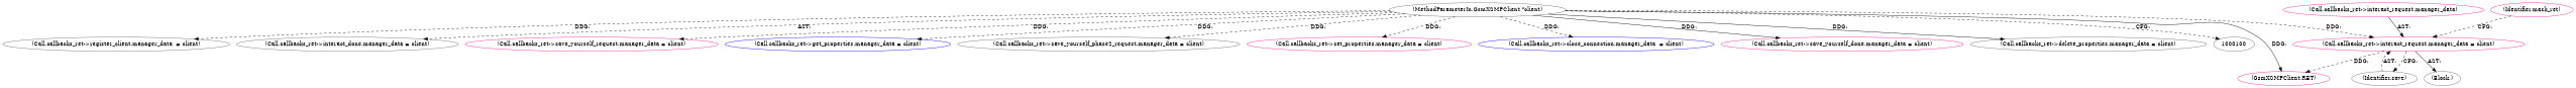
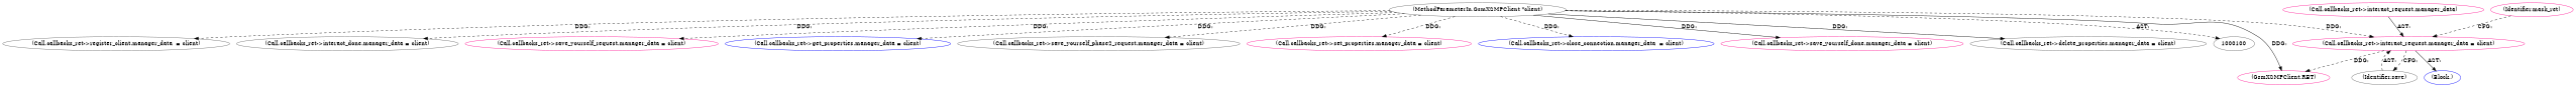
  digraph {
    node [color=deeppink]
    edge [style=dashed]
    n1 [label="(Call,callbacks_ret->interact_request.manager_data = client)"]
    n2 [color=gray40 label="(Identifier,save)"]
    n3 [label="(GsmXSMPClient,RET)"]
-   n4 [color=gray40 label="(Block,)"]
+   n4 [color=blue label="(Block,)"]
    n5 [color=gray40 label="(MethodParameterIn,GsmXSMPClient *client)"]
    n6 [color=gray40 label="(Call,callbacks_ret->register_client.manager_data  = client)"]
    n7 [color=gray40 label="(Call,callbacks_ret->interact_done.manager_data = client)"]
    n8 [label="(Call,callbacks_ret->save_yourself_request.manager_data = client)"]
    n9 [color=blue label="(Call,callbacks_ret->get_properties.manager_data = client)"]
    n10 [color=gray40 label="(Call,callbacks_ret->save_yourself_phase2_request.manager_data = client)"]
    n11 [label="(Call,callbacks_ret->set_properties.manager_data = client)"]
    n12 [color=blue label="(Call,callbacks_ret->close_connection.manager_data  = client)"]
    n13 [label="(Call,callbacks_ret->save_yourself_done.manager_data = client)"]
    n14 [color=gray40 label="(Call,callbacks_ret->delete_properties.manager_data = client)"]
    1000100 [color=gray40]
    n16 [label="(Call,callbacks_ret->interact_request.manager_data)"]
    n17 [label="(Identifier,mask_ret)"]
    n1 -> n2 [label="CFG: "]
    n1 -> n3 [label="DDG: "]
    n1 -> n4 [label="AST: " style=solid]
    n2 -> n1 [label="AST: "]
    n5 -> n1 [label="DDG: "]
    n5 -> n3 [label="DDG: " style=solid]
    n5 -> n6 [label="DDG: "]
-   n5 -> n7 [label="AST: "]
+   n5 -> n7 [label="DDG: "]
    n5 -> n8 [label="DDG: "]
    n5 -> n9 [label="DDG: "]
    n5 -> n10 [label="DDG: "]
    n5 -> n11 [label="DDG: "]
    n5 -> n12 [label="DDG: "]
    n5 -> n13 [label="DDG: " style=solid]
    n5 -> n14 [label="DDG: " style=solid]
-   n5 -> 1000100 [label="CFG: "]
+   n5 -> 1000100 [label="AST: "]
    n16 -> n1 [label="AST: " style=solid]
    n17 -> n1 [label="CFG: "]
  }
